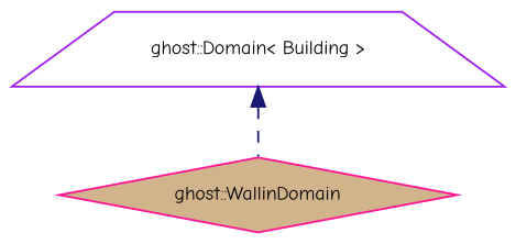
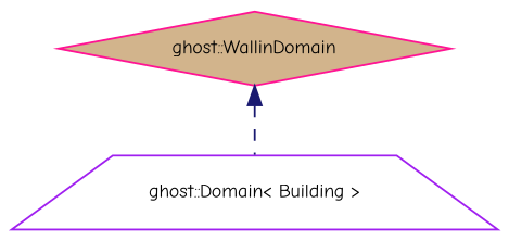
  digraph {
    rankdir=TB
    fontname="Comic Neue"
    node [fontname="Comic Neue" fontsize=10 style=filled]
    n1 [color=purple fillcolor=white height=0.2 label="ghost::Domain\< Building \>" shape=trapezium width=0.4]
    n2 [color=deeppink fillcolor=tan height=0.2 label="ghost::WallinDomain" shape=diamond width=0.4]
-   n1 -> n2 [color=midnightblue dir=back fontname="Comic Neue" fontsize=10 labelfontname=Helvetica labelfontsize=10 style=dashed]
+   n2 -> n1 [color=midnightblue dir=back fontname="Comic Neue" fontsize=10 labelfontname=Helvetica labelfontsize=10 style=dashed]
  }
